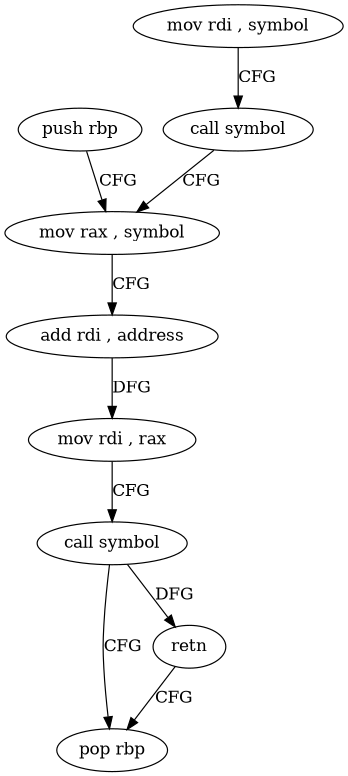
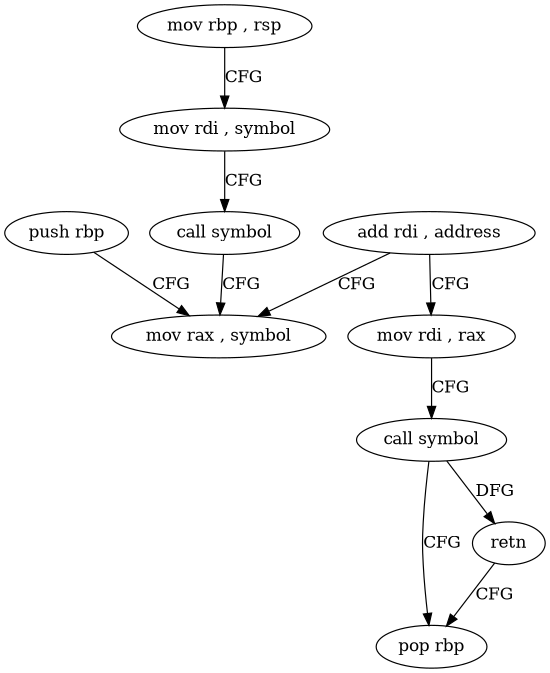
  digraph {
    n1 [label="push rbp"]
    n2 [label="mov rax , symbol"]
+   n3 [label="mov rbp , rsp"]
    n4 [label="mov rdi , symbol"]
    n5 [label="call symbol"]
    n6 [label="add rdi , address"]
    n7 [label="mov rdi , rax"]
    n8 [label="call symbol"]
    n9 [label="pop rbp"]
    n10 [label=retn]
    n1 -> n2 [label=CFG]
-   n2 -> n6 [label=CFG]
+   n6 -> n2 [label=CFG]
+   n3 -> n4 [label=CFG]
    n4 -> n5 [label=CFG]
    n5 -> n2 [label=CFG]
-   n6 -> n7 [label=DFG]
+   n6 -> n7 [label=CFG]
    n7 -> n8 [label=CFG]
    n8 -> n9 [label=CFG]
    n8 -> n10 [label=DFG]
    n10 -> n9 [label=CFG]
  }
